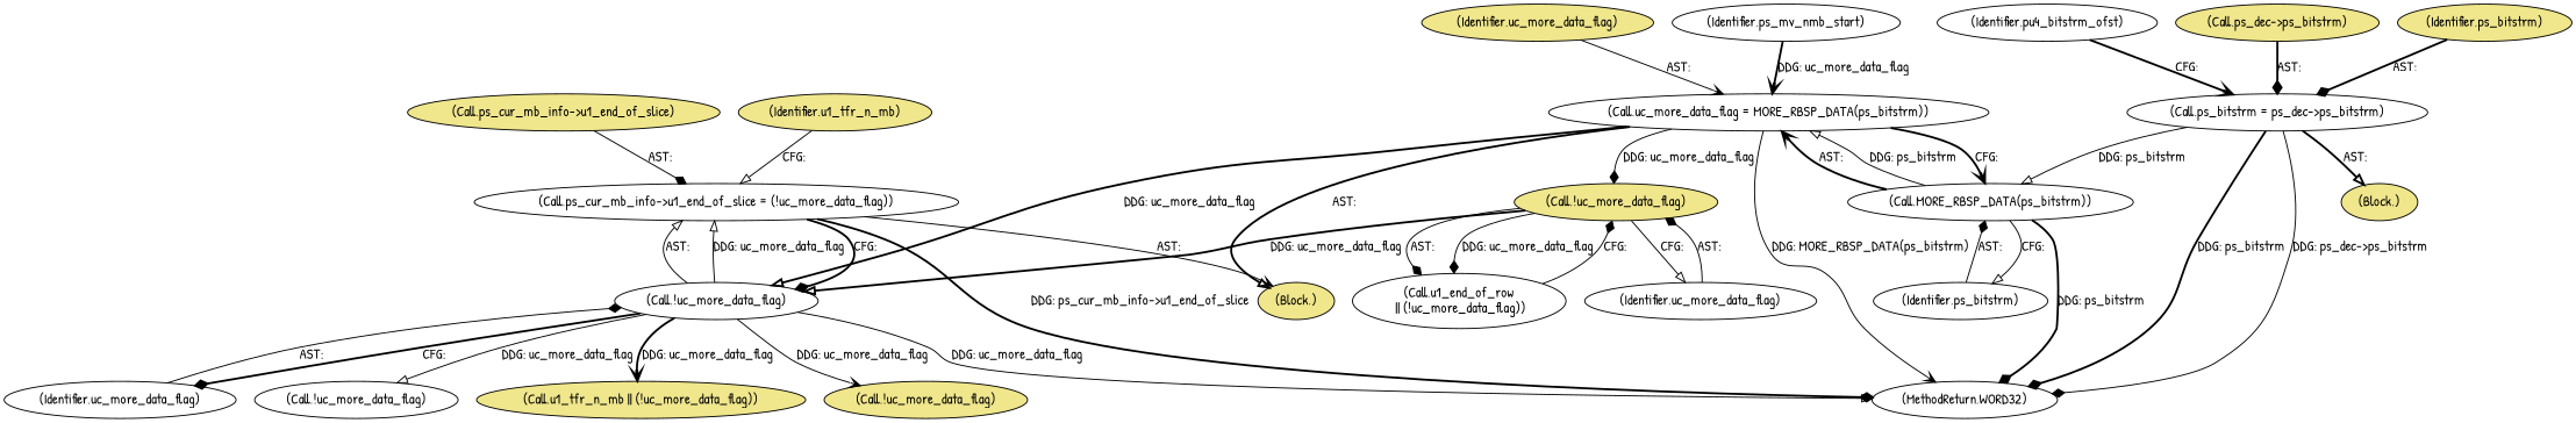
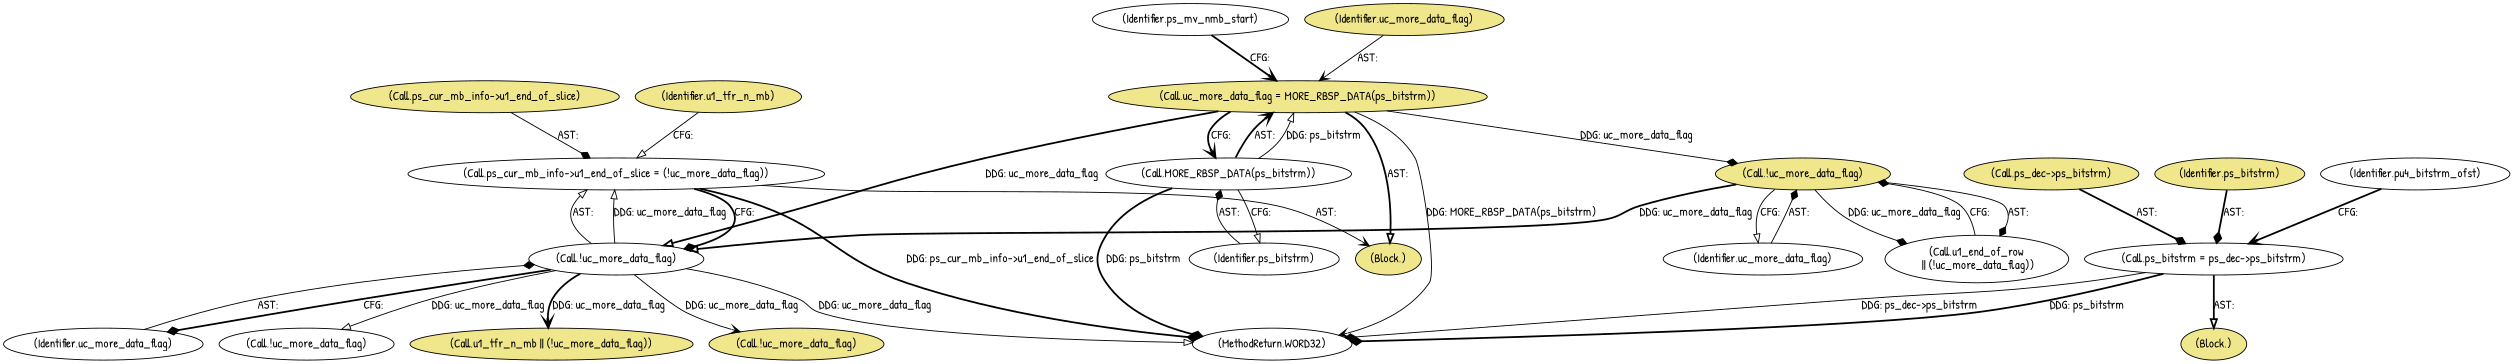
  digraph {
    fontname="Patrick Hand"
    node [fillcolor=white fontname="Patrick Hand" style=filled]
    edge [arrowhead=diamond fontname="Patrick Hand" style=solid]
    n1 [label="(Call,ps_cur_mb_info->u1_end_of_slice = (!uc_more_data_flag))"]
    n2 [label="(Call,!uc_more_data_flag)"]
    n3 [fillcolor=khaki label="(Block,)"]
    n4 [label="(MethodReturn,WORD32)"]
    n5 [label="(Identifier,uc_more_data_flag)"]
    n6 [label="(Call,!uc_more_data_flag)"]
    n7 [fillcolor=khaki label="(Call,u1_tfr_n_mb || (!uc_more_data_flag))"]
    n8 [fillcolor=khaki label="(Call,!uc_more_data_flag)"]
    n9 [fillcolor=khaki label="(Call,!uc_more_data_flag)"]
    n10 [label="(Identifier,uc_more_data_flag)"]
    n11 [label="(Call,u1_end_of_row\n || (!uc_more_data_flag))"]
-   n12 [label="(Call,uc_more_data_flag = MORE_RBSP_DATA(ps_bitstrm))"]
+   n12 [fillcolor=khaki label="(Call,uc_more_data_flag = MORE_RBSP_DATA(ps_bitstrm))"]
    n13 [label="(Call,MORE_RBSP_DATA(ps_bitstrm))"]
    n14 [label="(Identifier,ps_bitstrm)"]
    n15 [label="(Call,ps_bitstrm = ps_dec->ps_bitstrm)"]
    n16 [fillcolor=khaki label="(Block,)"]
    n17 [fillcolor=khaki label="(Call,ps_dec->ps_bitstrm)"]
    n18 [label="(Identifier,ps_mv_nmb_start)"]
    n19 [fillcolor=khaki label="(Identifier,u1_tfr_n_mb)"]
    n20 [fillcolor=khaki label="(Call,ps_cur_mb_info->u1_end_of_slice)"]
    n21 [fillcolor=khaki label="(Identifier,ps_bitstrm)"]
    n22 [label="(Identifier,pu4_bitstrm_ofst)"]
    n23 [fillcolor=khaki label="(Identifier,uc_more_data_flag)"]
    n1 -> n2 [label="CFG: " style=bold]
    n1 -> n3 [arrowhead=vee label="AST: "]
    n1 -> n4 [label="DDG: ps_cur_mb_info->u1_end_of_slice" style=bold]
    n2 -> n1 [arrowhead=onormal label="AST: "]
    n2 -> n1 [arrowhead=onormal label="DDG: uc_more_data_flag"]
    n2 -> n4 [arrowhead=onormal label="DDG: uc_more_data_flag"]
    n2 -> n5 [label="CFG: " style=bold]
    n2 -> n6 [arrowhead=onormal label="DDG: uc_more_data_flag"]
    n2 -> n7 [arrowhead=vee label="DDG: uc_more_data_flag" style=bold]
    n2 -> n8 [arrowhead=vee label="DDG: uc_more_data_flag"]
    n5 -> n2 [label="AST: "]
    n9 -> n2 [arrowhead=onormal label="DDG: uc_more_data_flag" style=bold]
    n9 -> n10 [arrowhead=onormal label="CFG: "]
    n9 -> n11 [label="AST: "]
    n9 -> n11 [label="DDG: uc_more_data_flag"]
    n10 -> n9 [label="AST: "]
    n11 -> n9 [label="CFG: "]
    n12 -> n2 [arrowhead=onormal label="DDG: uc_more_data_flag" style=bold]
    n12 -> n3 [arrowhead=onormal label="AST: " style=bold]
    n12 -> n4 [arrowhead=vee label="DDG: MORE_RBSP_DATA(ps_bitstrm)"]
    n12 -> n9 [label="DDG: uc_more_data_flag"]
    n12 -> n13 [arrowhead=vee label="CFG: " style=bold]
    n13 -> n4 [label="DDG: ps_bitstrm" style=bold]
    n13 -> n12 [arrowhead=vee label="AST: " style=bold]
    n13 -> n12 [arrowhead=onormal label="DDG: ps_bitstrm"]
    n13 -> n14 [arrowhead=onormal label="CFG: "]
    n14 -> n13 [label="AST: "]
    n15 -> n4 [label="DDG: ps_dec->ps_bitstrm"]
    n15 -> n4 [label="DDG: ps_bitstrm" style=bold]
-   n15 -> n13 [arrowhead=onormal label="DDG: ps_bitstrm"]
    n15 -> n16 [arrowhead=onormal label="AST: " style=bold]
    n17 -> n15 [label="AST: " style=bold]
-   n18 -> n12 [arrowhead=vee label="DDG: uc_more_data_flag" style=bold]
+   n18 -> n12 [arrowhead=vee label="CFG: " style=bold]
    n19 -> n1 [arrowhead=onormal label="CFG: "]
    n20 -> n1 [label="AST: "]
    n21 -> n15 [label="AST: " style=bold]
    n22 -> n15 [arrowhead=vee label="CFG: " style=bold]
    n23 -> n12 [arrowhead=vee label="AST: "]
  }
